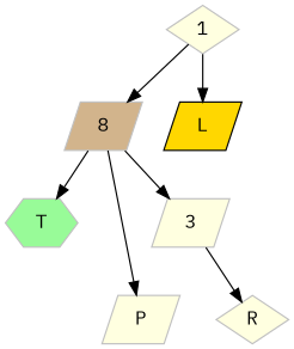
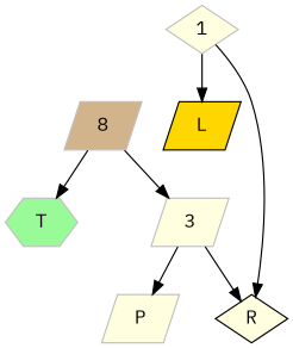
  digraph {
    fontname="IBM Plex Mono"
    node [color=grey fillcolor=lightyellow fontname="IBM Plex Mono" shape=parallelogram style=filled]
    edge [fontname="IBM Plex Mono"]
    1 [shape=diamond]
    n2 [fillcolor=tan label=8]
    L [fillcolor=gold color=""]
    3
    T [fillcolor=palegreen shape=hexagon]
    P
-   R [shape=diamond]
-   1 -> n2
+   R [shape=diamond color=""]
+   1 -> R
    1 -> L
    n2 -> 3
    n2 -> T
-   n2 -> P
+   3 -> P
    3 -> R
  }
